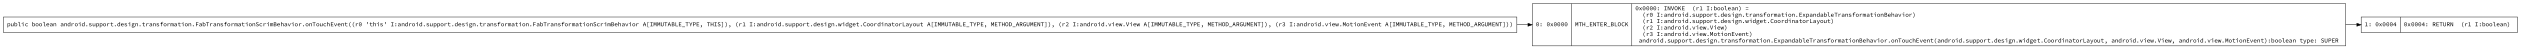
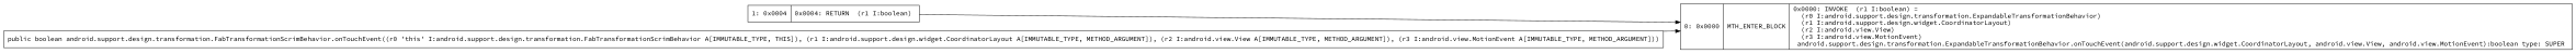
  digraph {
    rankdir=LR
    fontname="Source Code Pro"
    node [shape=record fontname="Source Code Pro"]
    edge [fontname="Source Code Pro"]
    n1 [label="{0\:\ 0x0000|MTH_ENTER_BLOCK\l|0x0000: INVOKE  (r1 I:boolean) = \l  (r0 I:android.support.design.transformation.ExpandableTransformationBehavior)\l  (r1 I:android.support.design.widget.CoordinatorLayout)\l  (r2 I:android.view.View)\l  (r3 I:android.view.MotionEvent)\l android.support.design.transformation.ExpandableTransformationBehavior.onTouchEvent(android.support.design.widget.CoordinatorLayout, android.view.View, android.view.MotionEvent):boolean type: SUPER \l}"]
    n2 [label="{1\:\ 0x0004|0x0004: RETURN  (r1 I:boolean) \l}"]
    n3 [label="{public boolean android.support.design.transformation.FabTransformationScrimBehavior.onTouchEvent((r0 'this' I:android.support.design.transformation.FabTransformationScrimBehavior A[IMMUTABLE_TYPE, THIS]), (r1 I:android.support.design.widget.CoordinatorLayout A[IMMUTABLE_TYPE, METHOD_ARGUMENT]), (r2 I:android.view.View A[IMMUTABLE_TYPE, METHOD_ARGUMENT]), (r3 I:android.view.MotionEvent A[IMMUTABLE_TYPE, METHOD_ARGUMENT])) }"]
-   n1 -> n2
+   n2 -> n1
    n3 -> n1
  }
